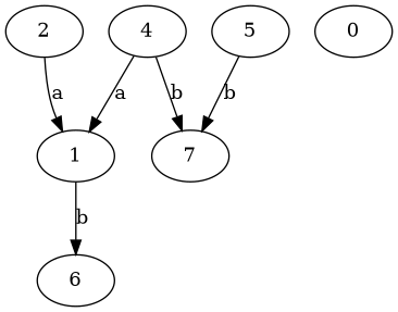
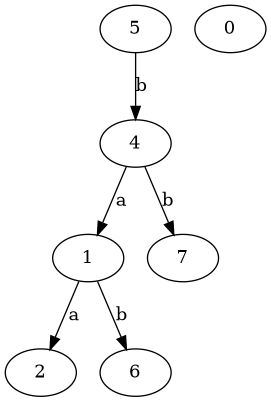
  strict digraph {
    1
    2
    6
    4
    7
    0
    5
-   2 -> 1 [label=a]
+   1 -> 2 [label=a]
    1 -> 6 [label=b]
    4 -> 1 [label=a]
    4 -> 7 [label=b]
-   5 -> 7 [label=b]
+   5 -> 4 [label=b]
  }
